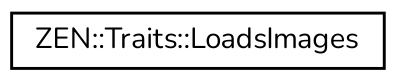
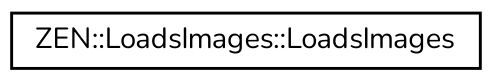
  digraph {
    rankdir=LR
    fontname=Nunito
-   n1 [color=black fillcolor=white fontname=Nunito fontsize=10 height=0.2 label="ZEN::Traits::LoadsImages" shape=record style=filled width=0.4]
+   n1 [color=black fillcolor=white fontname=Nunito fontsize=10 height=0.2 label="ZEN::LoadsImages::LoadsImages" shape=record style=filled width=0.4]
  }
